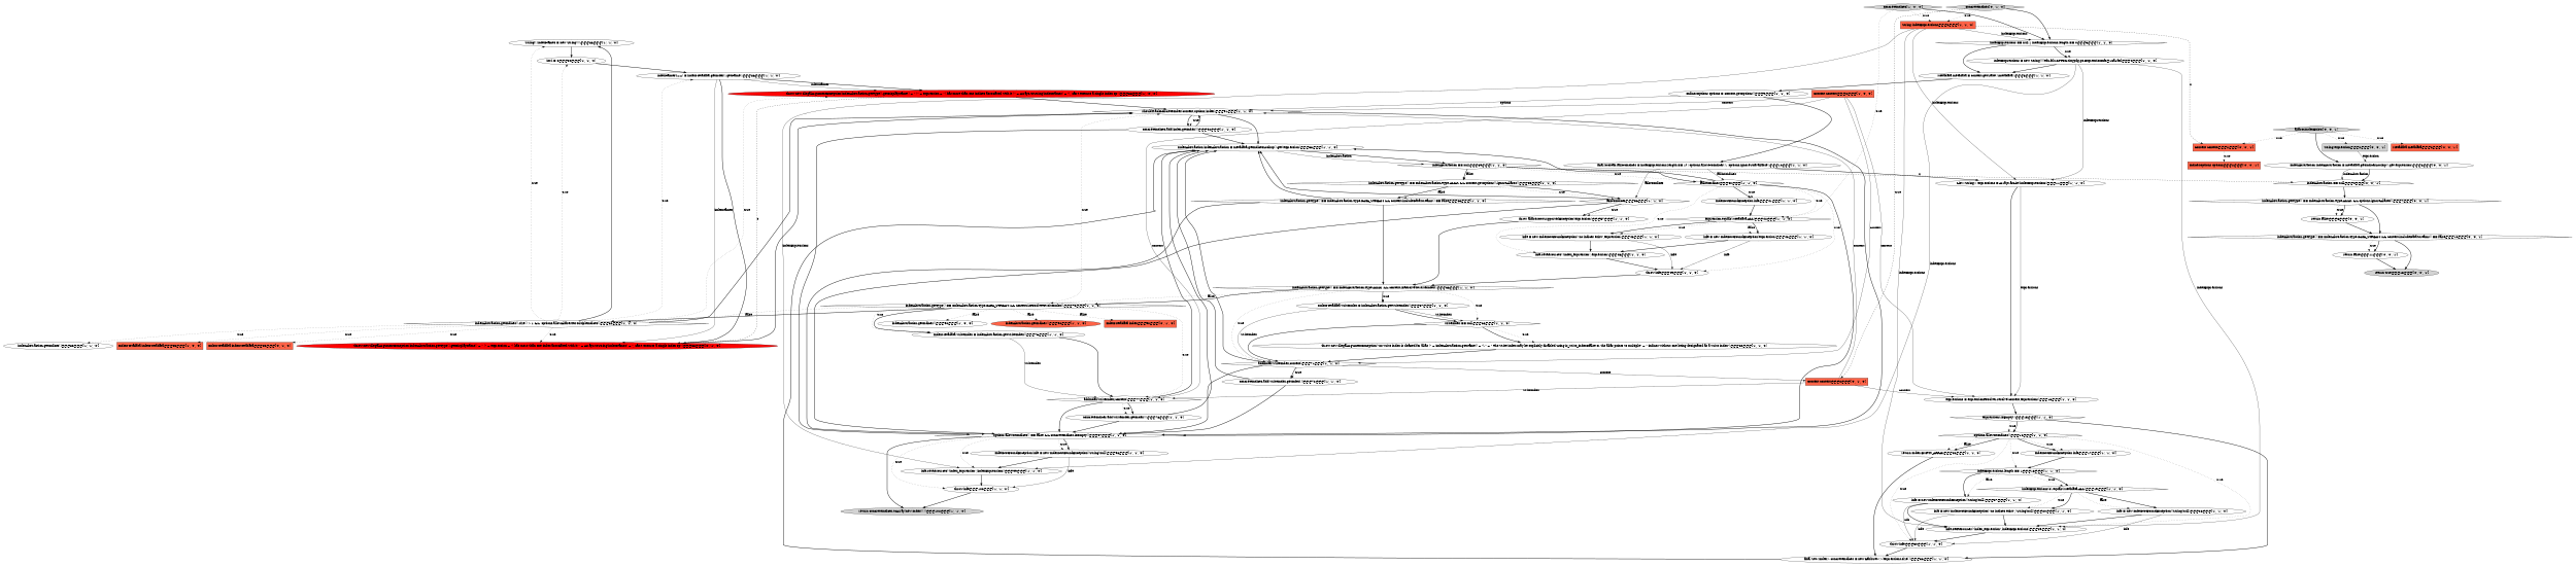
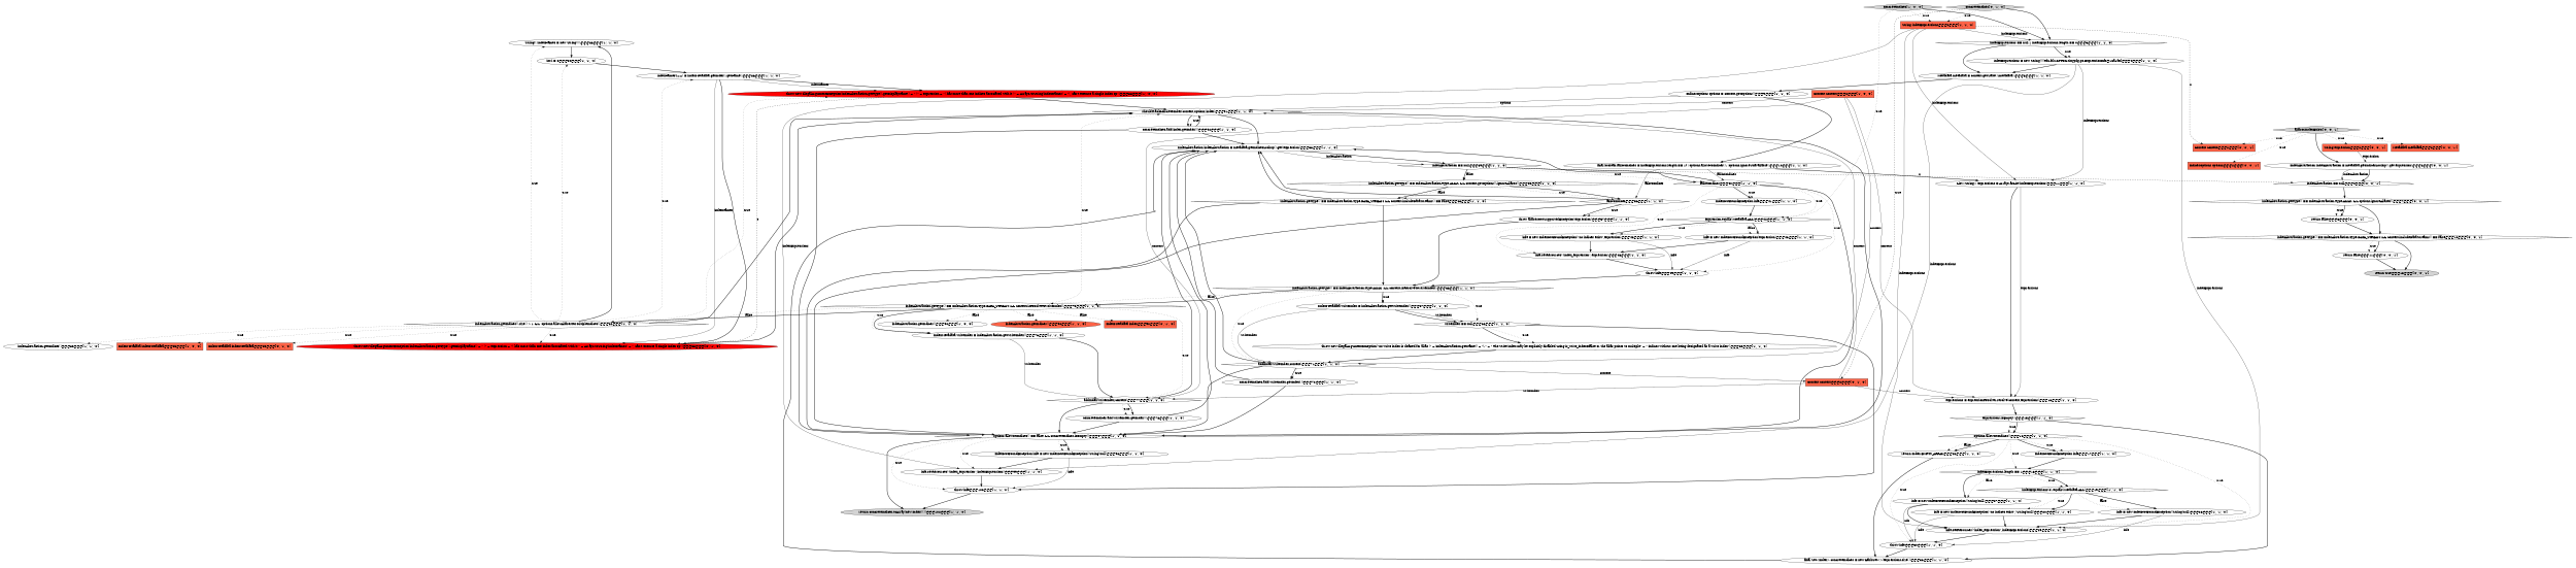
  digraph {
    node [fillcolor=white shape=ellipse style=filled]
    edge [style=bold]
    n1 [label="String(( indexNames = new String((((@@@83@@@['1', '1', '0']"]
    n2 [label="int i = 0@@@84@@@['1', '1', '0']"]
    n3 [label="indexNames(i++( = indexMetadata.getIndex().getName()@@@86@@@['1', '1', '0']"]
    n4 [fillcolor=tomato label="IndexMetadata indexMetadata@@@85@@@['1', '0', '0']" shape=box]
    n5 [label="indexExpressions == null || indexExpressions.length == 0@@@3@@@['1', '1', '0']" shape=diamond]
    n6 [label="Metadata metadata = context.getState().metadata()@@@8@@@['1', '1', '0']"]
    n7 [label="indexExpressions = new String((((edu.fdu.CPPDG.tinypdg.pe.ExpressionInfo@13a1fed@@@4@@@['1', '1', '0']"]
    n8 [label="IndicesOptions options = context.getOptions()@@@9@@@['1', '1', '0']"]
    n9 [label="List<String> expressions = Arrays.asList(indexExpressions)@@@11@@@['1', '1', '0']"]
    n10 [label="infe.setResources(\"index_expression\",indexExpressions)@@@99@@@['1', '1', '0']"]
    n11 [label="infe.setResources(\"index_expression\",indexExpressions)@@@29@@@['1', '1', '0']"]
    n12 [label="concreteIndices.add(writeIndex.getIndex())@@@72@@@['1', '1', '0']"]
    n13 [label="options.allowNoIndices() == false && concreteIndices.isEmpty()@@@97@@@['1', '1', '0']" shape=diamond]
    n14 [label="IndexAbstraction indexAbstraction = metadata.getIndicesLookup().get(expression)@@@38@@@['1', '1', '0']"]
    n15 [fillcolor=lightgray label="return concreteIndices.toArray(new Index(((()@@@102@@@['1', '1', '0']"]
    n16 [label="IndexNotFoundException infe = new IndexNotFoundException((String)null)@@@98@@@['1', '1', '0']"]
    n17 [label="throw infe@@@100@@@['1', '1', '0']"]
    n18 [label="indexAbstraction == null@@@39@@@['1', '1', '0']" shape=diamond]
    n19 [label="addIndex(writeIndex,context)@@@71@@@['1', '1', '0']" shape=diamond]
    n20 [fillcolor=tomato label="Context context@@@2@@@['0', '1', '0']" shape=box]
    n21 [label="indexAbstraction.getType() == IndexAbstraction.Type.ALIAS && options.ignoreAliases()@@@7@@@['0', '0', '1']" shape=diamond]
    n22 [label="indexAbstraction.getType() == IndexAbstraction.Type.DATA_STREAM && context.includeDataStreams() == false@@@10@@@['0', '0', '1']" shape=diamond]
    n23 [label="return false@@@8@@@['0', '0', '1']"]
    n24 [fillcolor=tomato label="IndicesOptions options@@@2@@@['0', '0', '1']" shape=box]
    n25 [label="addIndex(writeIndex,context)@@@77@@@['1', '1', '0']" shape=diamond]
    n26 [label="concreteIndices.add(writeIndex.getIndex())@@@78@@@['1', '1', '0']"]
    n27 [label="expressions = expressionResolver.resolve(context,expressions)@@@13@@@['1', '1', '0']"]
    n28 [label="expressions.isEmpty()@@@15@@@['1', '1', '0']" shape=diamond]
    n29 [label="IndexMetadata writeIndex = indexAbstraction.getWriteIndex()@@@67@@@['1', '1', '0']"]
    n30 [label="writeIndex == null@@@68@@@['1', '1', '0']" shape=diamond]
    n31 [label="throw new IllegalArgumentException(\"no write index is defined for alias (\" + indexAbstraction.getName() + \"(.\" + \" The write index may be explicitly disabled using is_write_index=false or the alias points to multiple\" + \" indices without one being designated as a write index\")@@@69@@@['1', '1', '0']"]
    n32 [fillcolor=tomato label="indexAbstraction.getIndices()@@@90@@@['1', '1', '0']"]
    n33 [fillcolor=lightgray label="concreteIndices['1', '0', '0']" shape=diamond]
    n34 [fillcolor=tomato label="String indexExpressions@@@2@@@['1', '1', '0']" shape=box]
    n35 [label="expression.equals(Metadata.ALL)@@@42@@@['1', '1', '0']" shape=diamond]
    n36 [fillcolor=tomato label="Context context@@@2@@@['1', '0', '0']" shape=box]
    n37 [label="shouldTrackConcreteIndex(context,options,index)@@@91@@@['1', '1', '0']" shape=diamond]
    n38 [fillcolor=tomato label="Context context@@@2@@@['0', '0', '1']" shape=box]
    n39 [label="indexAbstraction.getType() == IndexAbstraction.Type.DATA_STREAM && context.includeDataStreams() == false@@@63@@@['1', '1', '0']" shape=diamond]
    n40 [label="indexAbstraction.getType() == IndexAbstraction.Type.ALIAS && context.isResolveToWriteIndex()@@@66@@@['1', '1', '0']" shape=diamond]
    n41 [label="indexAbstraction.getType() == IndexAbstraction.Type.DATA_STREAM && context.isResolveToWriteIndex()@@@75@@@['1', '1', '0']" shape=diamond]
    n42 [label="indexAbstraction.getType() == IndexAbstraction.Type.ALIAS && context.getOptions().ignoreAliases()@@@55@@@['1', '1', '0']" shape=diamond]
    n43 [label="failNoIndices@@@56@@@['1', '1', '0']" shape=diamond]
    n44 [label="throw aliasesNotSupportedException(expression)@@@57@@@['1', '1', '0']"]
    n45 [label="IndexAbstraction indexAbstraction = metadata.getIndicesLookup().get(expression)@@@3@@@['0', '0', '1']"]
    n46 [label="indexAbstraction == null@@@4@@@['0', '0', '1']" shape=diamond]
    n47 [label="throw infe@@@49@@@['1', '1', '0']"]
    n48 [label="indexExpressions.length == 1@@@18@@@['1', '1', '0']" shape=diamond]
    n49 [label="indexExpressions(0(.equals(Metadata.ALL)@@@19@@@['1', '1', '0']" shape=diamond]
    n50 [label="infe = new IndexNotFoundException((String)null)@@@27@@@['1', '1', '0']"]
    n51 [label="infe = new IndexNotFoundException((String)null)@@@23@@@['1', '1', '0']"]
    n52 [label="infe = new IndexNotFoundException(\"no indices exist\",(String)null)@@@20@@@['1', '1', '0']"]
    n53 [label="throw infe@@@30@@@['1', '1', '0']"]
    n54 [label="IndexNotFoundException infe@@@17@@@['1', '1', '0']"]
    n55 [fillcolor=tomato label="IndexMetadata index@@@90@@@['0', '1', '0']" shape=box]
    n56 [label="IndexMetadata writeIndex = indexAbstraction.getWriteIndex()@@@76@@@['1', '1', '0']"]
    n57 [label="indexAbstraction.getIndices()@@@90@@@['1', '0', '0']"]
    n58 [label="indexAbstraction.getIndices().size() > 1 && !options.allowAliasesToMultipleIndices()@@@82@@@['1', '1', '0']" shape=diamond]
-   n59 [fillcolor=lightgray label="String expression@@@2@@@['0', '0', '1']" shape=box]
+   n59 [fillcolor=tomato label="String expression@@@2@@@['0', '0', '1']" shape=box]
    n60 [label="concreteIndices.add(index.getIndex())@@@92@@@['1', '1', '0']"]
    n61 [label="final Set<Index> concreteIndices = new HashSet<>(expressions.size())@@@36@@@['1', '1', '0']"]
    n62 [label="!options.allowNoIndices()@@@16@@@['1', '1', '0']" shape=diamond]
    n63 [fillcolor=lightgray label="return true@@@13@@@['0', '0', '1']"]
    n64 [label="return false@@@11@@@['0', '0', '1']"]
    n65 [label="infe = new IndexNotFoundException(\"no indices exist\",expression)@@@43@@@['1', '1', '0']"]
    n66 [label="infe = new IndexNotFoundException(expression)@@@46@@@['1', '1', '0']"]
    n67 [label="infe.setResources(\"index_expression\",expression)@@@48@@@['1', '1', '0']"]
    n68 [fillcolor=lightgray label="concreteIndices['0', '1', '0']" shape=diamond]
    n69 [fillcolor=red label="throw new IllegalArgumentException(indexAbstraction.getType().getDisplayName() + \" (\" + expression + \"( has more than one indices associated with it (\" + Arrays.toString(indexNames) + \"(, can't execute a single index op\")@@@88@@@['1', '0', '0']"]
    n70 [fillcolor=red label="throw new IllegalArgumentException(indexAbstraction.getType().getDisplayName() + \" (\" + expression + \"( has more than one index associated with it \" + Arrays.toString(indexNames) + \", can't execute a single index op\")@@@88@@@['0', '1', '0']"]
    n71 [fillcolor=lightgray label="aliasOrIndexExists['0', '0', '1']" shape=diamond]
    n72 [fillcolor=tomato label="Metadata metadata@@@2@@@['0', '0', '1']" shape=box]
    n73 [label="final boolean failNoIndices = indexExpressions.length == 1? !options.allowNoIndices(): !options.ignoreUnavailable()@@@10@@@['1', '1', '0']"]
    n74 [label="failNoIndices@@@40@@@['1', '1', '0']" shape=diamond]
    n75 [label="IndexNotFoundException infe@@@41@@@['1', '1', '0']"]
    n76 [label="return Index.EMPTY_ARRAY@@@33@@@['1', '1', '0']"]
    n77 [fillcolor=tomato label="IndexMetadata indexMetadata@@@85@@@['0', '1', '0']" shape=box]
    n78 [label="indexAbstraction.getIndices()@@@85@@@['1', '1', '0']"]
    n1 -> n2
    n2 -> n3
    n3 -> n69
    n3 -> n69 [label=indexNames style=solid]
    n3 -> n70
    n3 -> n70 [label=indexNames style=solid]
    n5 -> n6
    n5 -> n7 [label=true style=dotted]
    n5 -> n7
    n6 -> n8
    n7 -> n6
    n7 -> n9 [label=indexExpressions style=solid]
    n7 -> n10 [label=indexExpressions style=solid]
    n7 -> n11 [label=indexExpressions style=solid]
    n8 -> n37 [label=options style=solid]
    n8 -> n73
    n9 -> n27
    n9 -> n27 [label=expressions style=solid]
    n10 -> n17
    n11 -> n53
    n12 -> n13
    n12 -> n14
    n13 -> n10 [label=true style=dotted]
    n13 -> n15
    n13 -> n16 [label=true style=dotted]
    n13 -> n16
    n13 -> n17 [label=true style=dotted]
    n14 -> n18
    n14 -> n18 [label=indexAbstraction style=solid]
    n16 -> n10
    n16 -> n17 [label=infe style=solid]
    n17 -> n15
    n18 -> n42 [label=false style=dotted]
    n18 -> n42
    n18 -> n46 [label=0 style=dashed]
    n18 -> n74
    n18 -> n74 [label=true style=dotted]
    n19 -> n12
    n19 -> n12 [label=true style=dotted]
    n19 -> n13
    n19 -> n14
    n19 -> n20 [label=context style=solid]
    n20 -> n25 [label=writeIndex style=solid]
    n20 -> n27 [label=context style=solid]
    n20 -> n37 [label=context style=solid]
    n21 -> n22
    n21 -> n23 [label=true style=dotted]
    n21 -> n23
    n22 -> n63
    n22 -> n64
    n22 -> n64 [label=true style=dotted]
    n23 -> n22
    n25 -> n13
    n25 -> n14
    n25 -> n26
    n25 -> n26 [label=true style=dotted]
    n26 -> n13
    n26 -> n14
    n27 -> n28
    n28 -> n61
    n28 -> n62 [label=true style=dotted]
    n28 -> n62
    n29 -> n19 [label=writeIndex style=solid]
    n29 -> n30 [label=writeIndex style=solid]
    n29 -> n30
-   n30 -> n19
+   n30 -> n17
    n30 -> n31
    n30 -> n31 [label=true style=dotted]
    n31 -> n19
    n33 -> n5
    n33 -> n34 [label=true style=dotted]
    n33 -> n35 [label=true style=dotted]
    n34 -> n5 [label=indexExpressions style=solid]
    n34 -> n9 [label=indexExpressions style=solid]
    n34 -> n10 [label=indexExpressions style=solid]
    n34 -> n11 [label=indexExpressions style=solid]
    n34 -> n38 [label=0 style=dashed]
    n35 -> n65 [label=true style=dotted]
    n35 -> n65
    n35 -> n66
    n35 -> n66 [label=false style=dotted]
    n36 -> n19 [label=context style=solid]
    n36 -> n25 [label=context style=solid]
    n36 -> n27 [label=context style=solid]
    n36 -> n37 [label=context style=solid]
    n37 -> n13
    n37 -> n14
    n37 -> n60
    n37 -> n60 [label=true style=dotted]
    n39 -> n13
    n39 -> n14
    n39 -> n40
    n40 -> n19 [label=true style=dotted]
    n40 -> n29
    n40 -> n29 [label=true style=dotted]
    n40 -> n30 [label=true style=dotted]
    n40 -> n41 [label=false style=dotted]
    n40 -> n41
    n41 -> n25 [label=true style=dotted]
    n41 -> n32 [label=false style=dotted]
    n41 -> n37 [label=true style=dotted]
    n41 -> n55 [label=false style=dotted]
    n41 -> n56
    n41 -> n56 [label=true style=dotted]
    n41 -> n57 [label=false style=dotted]
    n41 -> n58
    n41 -> n58 [label=false style=dotted]
    n42 -> n39
    n42 -> n39 [label=false style=dotted]
    n42 -> n43 [label=true style=dotted]
    n42 -> n43
    n43 -> n13
    n43 -> n14
    n43 -> n44
    n43 -> n44 [label=true style=dotted]
    n44 -> n40
    n45 -> n46 [label=indexAbstraction style=solid]
    n45 -> n46
    n46 -> n21
    n47 -> n40
    n48 -> n49 [label=true style=dotted]
    n48 -> n49
    n48 -> n50
    n48 -> n50 [label=false style=dotted]
    n49 -> n51
    n49 -> n51 [label=false style=dotted]
    n49 -> n52 [label=true style=dotted]
    n49 -> n52
    n50 -> n11
    n50 -> n53 [label=infe style=solid]
    n51 -> n11
    n51 -> n53 [label=infe style=solid]
    n52 -> n11
    n52 -> n53 [label=infe style=solid]
    n53 -> n61
    n54 -> n48
    n56 -> n25 [label=writeIndex style=solid]
    n56 -> n25
    n58 -> n1 [label=true style=dotted]
    n58 -> n1
    n58 -> n2 [label=true style=dotted]
    n58 -> n3 [label=true style=dotted]
    n58 -> n4 [label=true style=dotted]
    n58 -> n37
    n58 -> n69 [label=true style=dotted]
    n58 -> n70 [label=true style=dotted]
    n58 -> n77 [label=true style=dotted]
    n58 -> n78 [label=true style=dotted]
    n59 -> n45 [label=expression style=solid]
    n60 -> n13
    n60 -> n14
    n60 -> n37
    n61 -> n14
    n62 -> n11 [label=true style=dotted]
    n62 -> n48 [label=true style=dotted]
    n62 -> n53 [label=true style=dotted]
    n62 -> n54 [label=true style=dotted]
    n62 -> n54
    n62 -> n76
    n62 -> n76 [label=false style=dotted]
    n64 -> n63
    n65 -> n47 [label=infe style=solid]
    n65 -> n67
    n66 -> n47 [label=infe style=solid]
    n66 -> n67
    n67 -> n47
    n68 -> n5
    n68 -> n20 [label=true style=dashed]
    n68 -> n34 [label=true style=dotted]
    n69 -> n37
    n69 -> n70 [label=0 style=dashed]
    n70 -> n37
-   n38 -> n24 [label=true style=dotted]
+   n71 -> n24 [label=true style=dotted]
    n71 -> n38 [label=true style=dotted]
    n71 -> n45
    n71 -> n59 [label=true style=dotted]
    n71 -> n72 [label=true style=dotted]
    n73 -> n9
    n73 -> n43 [label=failNoIndices style=solid]
    n73 -> n74 [label=failNoIndices style=solid]
    n74 -> n13
    n74 -> n14
    n74 -> n35 [label=true style=dotted]
    n74 -> n47 [label=true style=dotted]
    n74 -> n67 [label=true style=dotted]
    n74 -> n75
    n74 -> n75 [label=true style=dotted]
    n75 -> n35
    n76 -> n61
  }
